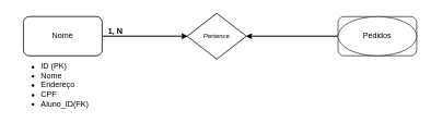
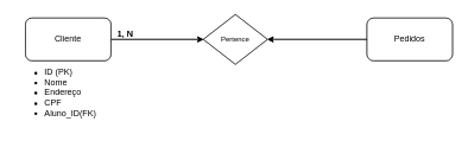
  <mxCell id="0" />
  <mxCell id="1" parent="0" />
  <mxCell id="2" style="edgeStyle=orthogonalEdgeStyle;rounded=0;orthogonalLoop=1;jettySize=auto;html=1;entryX=0;entryY=0.5;entryDx=0;entryDy=0;" edge="1" parent="1" source="3" target="6"><mxGeometry relative="1" as="geometry" /></mxCell>
  <mxCell id="3" value="Aluno" style="rounded=1;whiteSpace=wrap;html=1;" vertex="1" parent="1"><mxGeometry x="35" y="25" width="120" height="60" as="geometry" /></mxCell>
  <mxCell id="4" style="edgeStyle=orthogonalEdgeStyle;rounded=0;orthogonalLoop=1;jettySize=auto;html=1;entryX=1;entryY=0.5;entryDx=0;entryDy=0;" edge="1" parent="1" source="5" target="6"><mxGeometry relative="1" as="geometry" /></mxCell>
  <mxCell id="5" value="Turma" style="rounded=1;whiteSpace=wrap;html=1;" vertex="1" parent="1"><mxGeometry x="515" y="25" width="120" height="60" as="geometry" /></mxCell>
  <mxCell id="6" value="&lt;font size=&quot;1&quot;&gt;Pertence&lt;/font&gt;" style="rhombus;whiteSpace=wrap;html=1;" vertex="1" parent="1"><mxGeometry x="285" y="20" width="90" height="70" as="geometry" /></mxCell>
  <mxCell id="7" value="&lt;ul&gt;&lt;li&gt;ID (PK)&lt;/li&gt;&lt;li style=&quot;&quot;&gt;Nome&lt;/li&gt;&lt;li&gt;Endereço&lt;/li&gt;&lt;li&gt;CPF&lt;/li&gt;&lt;li&gt;Aluno_ID(FK)&lt;/li&gt;&lt;/ul&gt;" style="text;html=1;align=left;verticalAlign=middle;resizable=0;points=[];autosize=1;strokeColor=none;fillColor=none;" vertex="1" parent="1"><mxGeometry x="20" y="75" width="150" height="110" as="geometry" /></mxCell>
  <mxCell id="8" value="1, N" style="text;html=1;align=center;verticalAlign=middle;resizable=0;points=[];autosize=1;strokeColor=none;fillColor=none;" vertex="1" parent="1"><mxGeometry x="150" y="32" width="50" height="30" as="geometry" /></mxCell>
  <mxCell id="9" style="edgeStyle=orthogonalEdgeStyle;rounded=0;orthogonalLoop=1;jettySize=auto;html=1;entryX=0;entryY=0.5;entryDx=0;entryDy=0;" edge="1" parent="1" source="10" target="13"><mxGeometry relative="1" as="geometry" /></mxCell>
- <mxCell id="10" value="Nome" style="rounded=1;whiteSpace=wrap;html=1;" vertex="1" parent="1"><mxGeometry x="35" y="25" width="120" height="60" as="geometry" /></mxCell>
+ <mxCell id="10" value="Cliente" style="rounded=1;whiteSpace=wrap;html=1;" vertex="1" parent="1"><mxGeometry x="35" y="25" width="120" height="60" as="geometry" /></mxCell>
  <mxCell id="11" style="edgeStyle=orthogonalEdgeStyle;rounded=0;orthogonalLoop=1;jettySize=auto;html=1;entryX=1;entryY=0.5;entryDx=0;entryDy=0;" edge="1" parent="1" source="12" target="13"><mxGeometry relative="1" as="geometry" /></mxCell>
- <mxCell id="12" value="Pedidos" style="ellipse;whiteSpace=wrap;html=1;" vertex="1" parent="1"><mxGeometry x="515" y="25" width="120" height="60" as="geometry" /></mxCell>
+ <mxCell id="12" value="Pedidos" style="rounded=1;whiteSpace=wrap;html=1;" vertex="1" parent="1"><mxGeometry x="515" y="25" width="120" height="60" as="geometry" /></mxCell>
  <mxCell id="13" value="&lt;font size=&quot;1&quot;&gt;Pertence&lt;/font&gt;" style="rhombus;whiteSpace=wrap;html=1;" vertex="1" parent="1"><mxGeometry x="285" y="20" width="90" height="70" as="geometry" /></mxCell>
  <mxCell id="14" value="1, N" style="text;html=1;align=center;verticalAlign=middle;resizable=0;points=[];autosize=1;strokeColor=none;fillColor=none;" vertex="1" parent="1"><mxGeometry x="150" y="32" width="50" height="30" as="geometry" /></mxCell>
